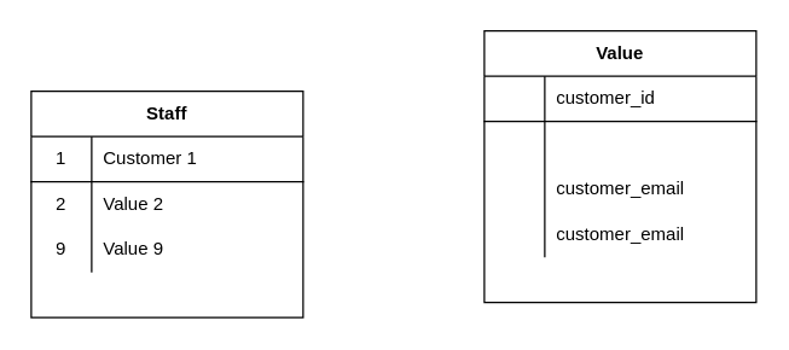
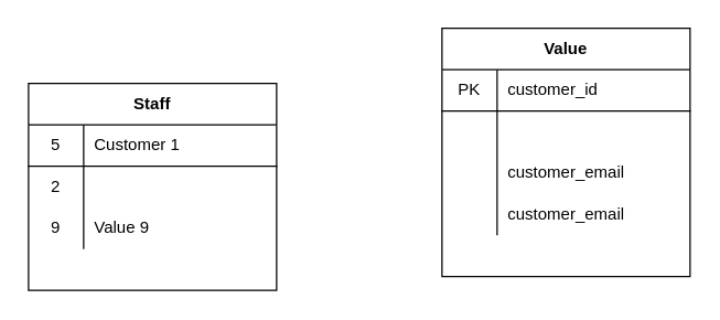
  <mxCell id="0" />
  <mxCell id="1" parent="0" />
  <mxCell id="2" value="Value" style="shape=table;html=1;whiteSpace=wrap;startSize=30;container=1;collapsible=0;childLayout=tableLayout;fixedRows=1;rowLines=0;fontStyle=1;align=center;" vertex="1" parent="1"><mxGeometry x="320" y="20" width="180" height="180" as="geometry" /></mxCell>
  <mxCell id="3" value="" style="shape=partialRectangle;html=1;whiteSpace=wrap;collapsible=0;dropTarget=0;pointerEvents=0;fillColor=none;top=0;left=0;bottom=1;right=0;points=[[0,0.5],[1,0.5]];portConstraint=eastwest;" vertex="1" parent="2"><mxGeometry y="30" width="180" height="30" as="geometry" /></mxCell>
+ <mxCell id="4" value="PK" style="shape=partialRectangle;html=1;whiteSpace=wrap;connectable=0;fillColor=none;top=0;left=0;bottom=0;right=0;overflow=hidden;" vertex="1" parent="3"><mxGeometry width="40" height="30" as="geometry" /></mxCell>
  <mxCell id="5" value="customer_id" style="shape=partialRectangle;html=1;whiteSpace=wrap;connectable=0;fillColor=none;top=0;left=0;bottom=0;right=0;align=left;spacingLeft=6;overflow=hidden;" vertex="1" parent="3"><mxGeometry x="40" width="140" height="30" as="geometry" /></mxCell>
  <mxCell id="6" value="" style="shape=partialRectangle;html=1;whiteSpace=wrap;collapsible=0;dropTarget=0;pointerEvents=0;fillColor=none;top=0;left=0;bottom=0;right=0;points=[[0,0.5],[1,0.5]];portConstraint=eastwest;" vertex="1" parent="2"><mxGeometry y="60" width="180" height="30" as="geometry" /></mxCell>
  <mxCell id="7" value="" style="shape=partialRectangle;html=1;whiteSpace=wrap;connectable=0;fillColor=none;top=0;left=0;bottom=0;right=0;overflow=hidden;" vertex="1" parent="6"><mxGeometry width="40" height="30" as="geometry" /></mxCell>
  <mxCell id="8" value="" style="shape=partialRectangle;html=1;whiteSpace=wrap;collapsible=0;dropTarget=0;pointerEvents=0;fillColor=none;top=0;left=0;bottom=0;right=0;points=[[0,0.5],[1,0.5]];portConstraint=eastwest;" vertex="1" parent="2"><mxGeometry y="90" width="180" height="30" as="geometry" /></mxCell>
  <mxCell id="9" value="" style="shape=partialRectangle;html=1;whiteSpace=wrap;connectable=0;fillColor=none;top=0;left=0;bottom=0;right=0;overflow=hidden;" vertex="1" parent="8"><mxGeometry width="40" height="30" as="geometry" /></mxCell>
  <mxCell id="10" value="customer_email" style="shape=partialRectangle;html=1;whiteSpace=wrap;connectable=0;fillColor=none;top=0;left=0;bottom=0;right=0;align=left;spacingLeft=6;overflow=hidden;" vertex="1" parent="8"><mxGeometry x="40" width="140" height="30" as="geometry" /></mxCell>
  <mxCell id="11" value="" style="shape=partialRectangle;html=1;whiteSpace=wrap;collapsible=0;dropTarget=0;pointerEvents=0;fillColor=none;top=0;left=0;bottom=0;right=0;points=[[0,0.5],[1,0.5]];portConstraint=eastwest;" vertex="1" parent="2"><mxGeometry y="120" width="180" height="30" as="geometry" /></mxCell>
  <mxCell id="12" value="" style="shape=partialRectangle;html=1;whiteSpace=wrap;connectable=0;fillColor=none;top=0;left=0;bottom=0;right=0;overflow=hidden;" vertex="1" parent="11"><mxGeometry width="40" height="30" as="geometry" /></mxCell>
  <mxCell id="13" value="customer_email" style="shape=partialRectangle;html=1;whiteSpace=wrap;connectable=0;fillColor=none;top=0;left=0;bottom=0;right=0;align=left;spacingLeft=6;overflow=hidden;" vertex="1" parent="11"><mxGeometry x="40" width="140" height="30" as="geometry" /></mxCell>
  <mxCell id="14" value="Staff" style="shape=table;html=1;whiteSpace=wrap;startSize=30;container=1;collapsible=0;childLayout=tableLayout;fixedRows=1;rowLines=0;fontStyle=1;align=center;" vertex="1" parent="1"><mxGeometry x="20" y="60" width="180" height="150" as="geometry" /></mxCell>
  <mxCell id="15" value="" style="shape=partialRectangle;html=1;whiteSpace=wrap;collapsible=0;dropTarget=0;pointerEvents=0;fillColor=none;top=0;left=0;bottom=1;right=0;points=[[0,0.5],[1,0.5]];portConstraint=eastwest;" vertex="1" parent="14"><mxGeometry y="30" width="180" height="30" as="geometry" /></mxCell>
- <mxCell id="16" value="1" style="shape=partialRectangle;html=1;whiteSpace=wrap;connectable=0;fillColor=none;top=0;left=0;bottom=0;right=0;overflow=hidden;" vertex="1" parent="15"><mxGeometry width="40" height="30" as="geometry" /></mxCell>
+ <mxCell id="16" value="5" style="shape=partialRectangle;html=1;whiteSpace=wrap;connectable=0;fillColor=none;top=0;left=0;bottom=0;right=0;overflow=hidden;" vertex="1" parent="15"><mxGeometry width="40" height="30" as="geometry" /></mxCell>
  <mxCell id="17" value="Customer 1" style="shape=partialRectangle;html=1;whiteSpace=wrap;connectable=0;fillColor=none;top=0;left=0;bottom=0;right=0;align=left;spacingLeft=6;overflow=hidden;" vertex="1" parent="15"><mxGeometry x="40" width="140" height="30" as="geometry" /></mxCell>
  <mxCell id="18" value="" style="shape=partialRectangle;html=1;whiteSpace=wrap;collapsible=0;dropTarget=0;pointerEvents=0;fillColor=none;top=0;left=0;bottom=0;right=0;points=[[0,0.5],[1,0.5]];portConstraint=eastwest;" vertex="1" parent="14"><mxGeometry y="60" width="180" height="30" as="geometry" /></mxCell>
  <mxCell id="19" value="2" style="shape=partialRectangle;html=1;whiteSpace=wrap;connectable=0;fillColor=none;top=0;left=0;bottom=0;right=0;overflow=hidden;" vertex="1" parent="18"><mxGeometry width="40" height="30" as="geometry" /></mxCell>
- <mxCell id="20" value="Value 2" style="shape=partialRectangle;html=1;whiteSpace=wrap;connectable=0;fillColor=none;top=0;left=0;bottom=0;right=0;align=left;spacingLeft=6;overflow=hidden;" vertex="1" parent="18"><mxGeometry x="40" width="140" height="30" as="geometry" /></mxCell>
  <mxCell id="21" value="" style="shape=partialRectangle;html=1;whiteSpace=wrap;collapsible=0;dropTarget=0;pointerEvents=0;fillColor=none;top=0;left=0;bottom=0;right=0;points=[[0,0.5],[1,0.5]];portConstraint=eastwest;" vertex="1" parent="14"><mxGeometry y="90" width="180" height="30" as="geometry" /></mxCell>
  <mxCell id="22" value="9" style="shape=partialRectangle;html=1;whiteSpace=wrap;connectable=0;fillColor=none;top=0;left=0;bottom=0;right=0;overflow=hidden;" vertex="1" parent="21"><mxGeometry width="40" height="30" as="geometry" /></mxCell>
  <mxCell id="23" value="Value 9" style="shape=partialRectangle;html=1;whiteSpace=wrap;connectable=0;fillColor=none;top=0;left=0;bottom=0;right=0;align=left;spacingLeft=6;overflow=hidden;" vertex="1" parent="21"><mxGeometry x="40" width="140" height="30" as="geometry" /></mxCell>
